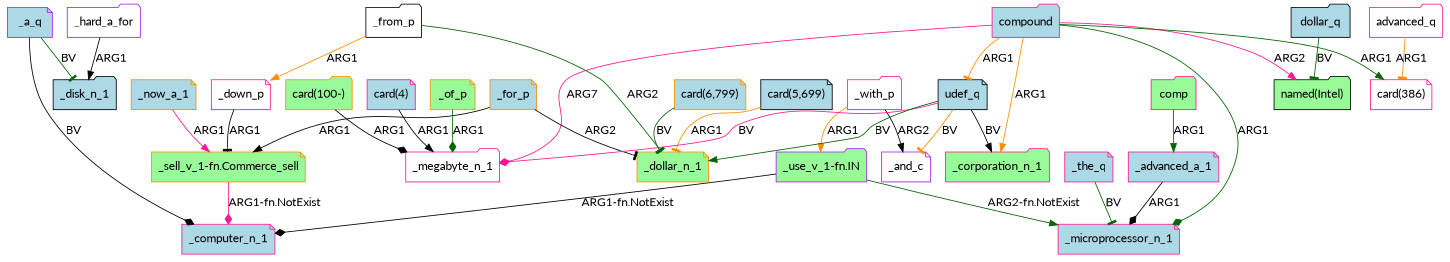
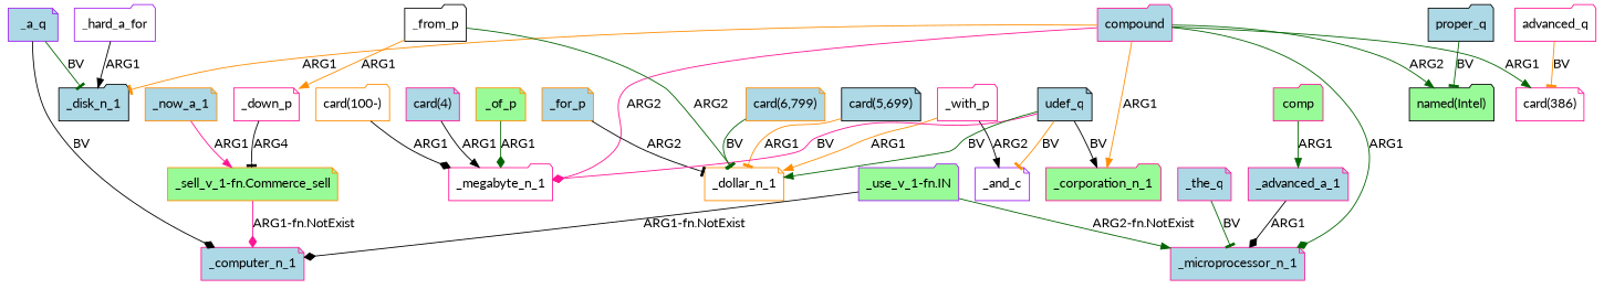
  digraph {
    fontname=Lato
    node [color=deeppink fillcolor=lightblue fontname=Lato shape=note style=filled]
    edge [arrowhead=normal color=darkgreen fontname=Lato]
    _with_p [fillcolor=white shape=folder]
    _and_c [color=purple fillcolor=white]
    "_use_v_1-fn.IN" [color=purple fillcolor=palegreen shape=folder]
    _computer_n_1
    _microprocessor_n_1
    _a_q [color=purple]
    _disk_n_1 [color=black shape=folder]
    _hard_a_for [color=purple fillcolor=white shape=folder]
    compound [shape=folder]
    "named(Intel)" [color=black fillcolor=palegreen shape=folder]
    _megabyte_n_1 [fillcolor=white shape=folder]
    _corporation_n_1 [fillcolor=palegreen shape=folder]
    "card(386)" [fillcolor=white]
    _of_p [color=darkorange fillcolor=palegreen]
    _for_p [color=darkorange]
-   _dollar_n_1 [color=darkorange fillcolor=palegreen]
+   _dollar_n_1 [color=darkorange fillcolor=white]
    "_sell_v_1-fn.Commerce_sell" [color=darkorange fillcolor=palegreen]
    _from_p [color=black fillcolor=white shape=folder]
    _down_p [fillcolor=white]
    "card(4)"
    _advanced_a_1
    "card(5,699)" [color=black]
    _the_q
    udef_q [color=black]
    "card(6,799)" [color=darkorange]
    n26 [fillcolor=white label=advanced_q shape=folder]
-   "card(100-)" [color=darkorange fillcolor=palegreen shape=folder]
+   "card(100-)" [color=darkorange fillcolor=white shape=folder]
    _now_a_1 [color=darkorange]
-   proper_q [color=black shape=folder label=dollar_q]
+   proper_q [color=black shape=folder]
    comp [fillcolor=palegreen shape=folder]
    _with_p -> _and_c [color=black label=ARG2]
-   _with_p -> "_use_v_1-fn.IN" [color=darkorange label=ARG1]
+   _with_p -> _dollar_n_1 [color=darkorange label=ARG1]
    "_use_v_1-fn.IN" -> _computer_n_1 [arrowhead=diamond color=black label="ARG1-fn.NotExist"]
    "_use_v_1-fn.IN" -> _microprocessor_n_1 [label="ARG2-fn.NotExist"]
    _a_q -> _computer_n_1 [arrowhead=diamond color=black label=BV]
    _a_q -> _disk_n_1 [arrowhead=tee label=BV]
    _hard_a_for -> _disk_n_1 [color=black label=ARG1]
    compound -> _microprocessor_n_1 [arrowhead=diamond label=ARG1]
-   compound -> udef_q [arrowhead=tee color=darkorange label=ARG1]
-   compound -> "named(Intel)" [color=deeppink label=ARG2]
-   compound -> _megabyte_n_1 [arrowhead=diamond color=deeppink label=ARG7]
+   compound -> _disk_n_1 [arrowhead=tee color=darkorange label=ARG1]
+   compound -> "named(Intel)" [label=ARG2]
+   compound -> _megabyte_n_1 [arrowhead=diamond color=deeppink label=ARG2]
    compound -> _corporation_n_1 [color=darkorange label=ARG1]
    compound -> "card(386)" [label=ARG1]
    _of_p -> _megabyte_n_1 [arrowhead=diamond label=ARG1]
    _for_p -> _dollar_n_1 [arrowhead=tee color=black label=ARG2]
-   _for_p -> "_sell_v_1-fn.Commerce_sell" [color=black label=ARG1]
    "_sell_v_1-fn.Commerce_sell" -> _computer_n_1 [arrowhead=diamond color=deeppink label="ARG1-fn.NotExist"]
    _from_p -> _dollar_n_1 [arrowhead=tee label=ARG2]
    _from_p -> _down_p [color=darkorange label=ARG1]
-   _down_p -> "_sell_v_1-fn.Commerce_sell" [arrowhead=tee color=black label=ARG1]
+   _down_p -> "_sell_v_1-fn.Commerce_sell" [arrowhead=tee color=black label=ARG4]
    "card(4)" -> _megabyte_n_1 [color=black label=ARG1]
    _advanced_a_1 -> _microprocessor_n_1 [arrowhead=diamond color=black label=ARG1]
    "card(5,699)" -> _dollar_n_1 [arrowhead=tee color=darkorange label=ARG1]
    _the_q -> _microprocessor_n_1 [arrowhead=tee label=BV]
    udef_q -> _and_c [arrowhead=tee color=darkorange label=BV]
    udef_q -> _megabyte_n_1 [arrowhead=diamond color=deeppink label=BV]
    udef_q -> _corporation_n_1 [color=black label=BV]
    udef_q -> _dollar_n_1 [label=BV]
    "card(6,799)" -> _dollar_n_1 [arrowhead=tee label=BV]
-   n26 -> "card(386)" [arrowhead=tee color=darkorange label=ARG1]
+   n26 -> "card(386)" [arrowhead=tee color=darkorange label=BV]
    "card(100-)" -> _megabyte_n_1 [arrowhead=diamond color=black label=ARG1]
    _now_a_1 -> "_sell_v_1-fn.Commerce_sell" [color=deeppink label=ARG1]
    proper_q -> "named(Intel)" [arrowhead=tee label=BV]
    comp -> _advanced_a_1 [label=ARG1]
  }
